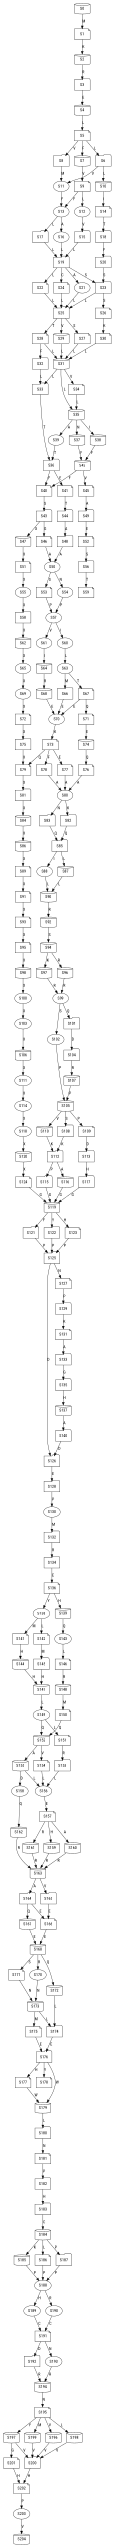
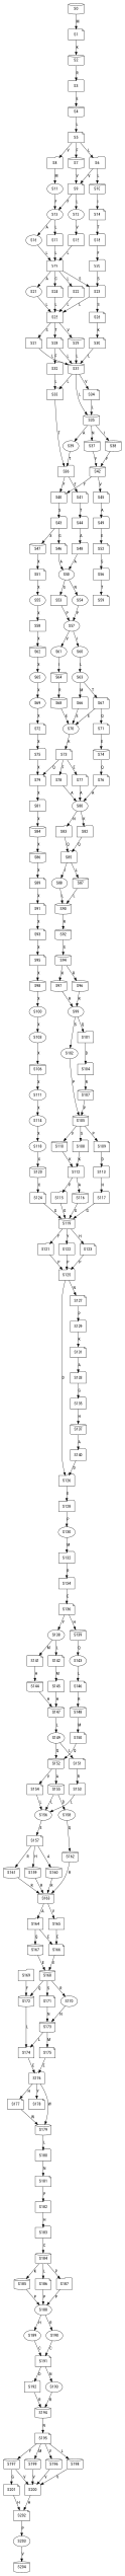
  strict digraph {
    fontname="Roboto Condensed"
    node [fontname="Roboto Condensed" shape=cylinder]
    edge [fontname="Roboto Condensed"]
    S1 [shape=note]
    S0
    S2
    S3 [shape=folder]
    S4
    S5 [shape=note]
    S6 [shape=folder]
    S7
    S8 [shape=folder]
    S9 [shape=note]
    S10
    S11 [shape=ellipse]
    S12 [shape=ellipse]
    S13 [shape=ellipse]
    S14 [shape=note]
    S15 [shape=folder]
    S16 [shape=ellipse]
    S17 [shape=folder]
    S18 [shape=folder]
    S19 [shape=folder]
    S20 [shape=folder]
    S21 [shape=ellipse]
    S22 [shape=note]
    S23 [shape=folder]
    S24 [shape=note]
    S25 [shape=folder]
    S26 [shape=note]
    S27 [shape=note]
    S28 [shape=note]
    S29
    S30 [shape=note]
    S31
    S32 [shape=folder]
    S33 [shape=folder]
    S34 [shape=note]
    S35
    S36 [shape=folder]
    S37
    S38
    S39 [shape=ellipse]
    S40 [shape=note]
    S41 [shape=note]
    S42
    S43 [shape=folder]
    S44 [shape=folder]
    S45 [shape=note]
    S46 [shape=note]
    S47
    S48 [shape=folder]
    S49 [shape=folder]
    S50 [shape=ellipse]
    S51 [shape=note]
    S52 [shape=note]
    S53 [shape=note]
    S54 [shape=ellipse]
    S55 [shape=ellipse]
    S56 [shape=folder]
    S57 [shape=ellipse]
    S58 [shape=folder]
    S59 [shape=note]
    S60 [shape=ellipse]
    S61 [shape=ellipse]
    S62
    S63 [shape=ellipse]
    S64
    S65 [shape=ellipse]
    S66 [shape=folder]
    S67 [shape=note]
    S68
    S69 [shape=ellipse]
    S70 [shape=ellipse]
    S71 [shape=note]
    S72 [shape=note]
    S73 [shape=note]
    S74
    S75 [shape=folder]
    S77 [shape=note]
    S78 [shape=folder]
    S79 [shape=note]
    S76 [shape=note]
    S80 [shape=ellipse]
    S81 [shape=folder]
    S82 [shape=folder]
    S83 [shape=folder]
    S84
    S85 [shape=folder]
    S86
    S87
    S88 [shape=ellipse]
    S89 [shape=note]
    S90
    S91 [shape=note]
    S92
    S93 [shape=note]
    S94
    S95 [shape=note]
    S96
    S97
    S98
    S99 [shape=ellipse]
    S100 [shape=ellipse]
    S101 [shape=folder]
    S102 [shape=ellipse]
    S103 [shape=ellipse]
    S104 [shape=folder]
    S105
    S106
    S107
    S108 [shape=folder]
    S109 [shape=note]
    S110
    S111 [shape=ellipse]
    S112 [shape=folder]
    S113 [shape=folder]
    S114 [shape=ellipse]
    S115 [shape=folder]
    S116
    S117 [shape=folder]
    S118 [shape=ellipse]
    S119
    S120
    S121 [shape=folder]
    S122 [shape=folder]
    S123 [shape=note]
    S124 [shape=note]
    S125 [shape=folder]
    S126 [shape=folder]
    S127 [shape=note]
    S128 [shape=folder]
    S129 [shape=folder]
    S130 [shape=ellipse]
    S131 [shape=note]
    S132 [shape=folder]
    S133 [shape=folder]
    S134 [shape=folder]
    S135 [shape=folder]
    S136 [shape=note]
    S137
    S138 [shape=ellipse]
    S139
    S140 [shape=folder]
    S141 [shape=note]
    S142 [shape=note]
    S143 [shape=ellipse]
    S144
    S145 [shape=folder]
    S146 [shape=note]
    S147
    S148
    S149 [shape=ellipse]
    S150 [shape=note]
    S151 [shape=note]
    S152
    S153 [shape=folder]
    S154 [shape=note]
    S155
    S156 [shape=ellipse]
    S158 [shape=ellipse]
    S157 [shape=note]
    S159
    S160
    S161
    S162
    S163
    S164 [shape=folder]
    S165 [shape=folder]
    S166 [shape=note]
    S167
    S168
    S170 [shape=ellipse]
    S171 [shape=note]
    S172
+   S169 [shape=folder]
    S173
    S174 [shape=folder]
    S175 [shape=note]
    S176 [shape=folder]
    S177 [shape=note]
    S178 [shape=note]
    S179
    S180 [shape=folder]
    S181 [shape=note]
    S182 [shape=folder]
    S183 [shape=folder]
    S184
    S185
    S186 [shape=note]
    S187 [shape=folder]
    S188 [shape=ellipse]
    S189 [shape=ellipse]
    S190 [shape=ellipse]
    S191 [shape=note]
    S192 [shape=folder]
    S193 [shape=ellipse]
    S194
    S195 [shape=note]
    S196
    S197
    S198
    S199
    S200 [shape=folder]
    S201 [shape=note]
    S202 [shape=note]
    S203 [shape=ellipse]
    S204
    S1 -> S2 [label=K]
    S0 -> S1 [label=M]
    S2 -> S3 [label=R]
    S3 -> S4 [label=E]
    S4 -> S5 [label=L]
    S5 -> S6 [label=L]
    S5 -> S7 [label=F]
    S5 -> S8 [label=V]
-   S6 -> S11 [label=V]
+   S6 -> S9 [label=V]
    S6 -> S10 [label=L]
    S7 -> S9 [label=V]
    S8 -> S11 [label=M]
    S9 -> S12 [label=L]
    S9 -> S13 [label=F]
    S10 -> S14 [label=I]
    S11 -> S13 [label=F]
    S12 -> S15 [label=V]
    S13 -> S16 [label=A]
    S13 -> S17 [label=L]
    S14 -> S18 [label=T]
    S15 -> S19 [label=L]
    S16 -> S19 [label=L]
    S17 -> S19 [label=L]
    S18 -> S20 [label=F]
    S19 -> S21 [label=A]
    S19 -> S22 [label=L]
    S19 -> S23 [label=S]
    S19 -> S24 [label=C]
    S20 -> S23 [label=S]
    S21 -> S25 [label=L]
    S22 -> S25 [label=L]
    S23 -> S25 [label=L]
    S23 -> S26 [label=S]
    S24 -> S25 [label=L]
    S25 -> S27 [label=S]
    S25 -> S28 [label=T]
    S25 -> S29 [label=V]
    S26 -> S30 [label=K]
    S27 -> S31 [label=L]
    S28 -> S31 [label=L]
    S28 -> S32 [label=F]
    S29 -> S31 [label=L]
    S30 -> S31 [label=L]
    S31 -> S33 [label=L]
    S31 -> S34 [label=V]
    S31 -> S35 [label=L]
    S32 -> S33 [label=L]
    S33 -> S36 [label=T]
    S34 -> S35 [label=L]
    S35 -> S37 [label=N]
    S35 -> S38 [label=I]
    S35 -> S39 [label=A]
    S36 -> S40 [label=F]
    S36 -> S41 [label=E]
    S37 -> S42 [label=F]
    S38 -> S42 [label=F]
    S39 -> S36 [label=T]
    S40 -> S43 [label=S]
    S41 -> S44 [label=T]
    S42 -> S40 [label=F]
    S42 -> S45 [label=V]
    S43 -> S46 [label=G]
    S43 -> S47 [label=X]
    S44 -> S48 [label=A]
    S45 -> S49 [label=A]
    S46 -> S50 [label=A]
    S47 -> S51 [label=X]
    S48 -> S50 [label=A]
    S49 -> S52 [label=E]
    S50 -> S53 [label=S]
    S50 -> S54 [label=N]
    S51 -> S55 [label=X]
    S52 -> S56 [label=S]
    S53 -> S57 [label=P]
    S54 -> S57 [label=P]
    S55 -> S58 [label=X]
    S56 -> S59 [label=T]
    S57 -> S60 [label=I]
    S57 -> S61 [label=V]
    S58 -> S62 [label=X]
    S60 -> S63 [label=L]
    S61 -> S64 [label=I]
    S62 -> S65 [label=X]
    S63 -> S66 [label=M]
    S63 -> S67 [label=T]
    S64 -> S68 [label=R]
    S65 -> S69 [label=X]
    S66 -> S70 [label=E]
    S67 -> S70 [label=E]
    S67 -> S71 [label=Q]
    S68 -> S70 [label=E]
    S69 -> S72 [label=X]
    S70 -> S73 [label=K]
    S71 -> S74 [label=E]
    S72 -> S75 [label=X]
    S73 -> S77 [label=E]
    S73 -> S78 [label=F]
    S73 -> S79 [label=Q]
    S74 -> S76 [label=Q]
    S75 -> S79 [label=X]
    S77 -> S80 [label=A]
    S78 -> S80 [label=A]
    S79 -> S81 [label=X]
    S76 -> S80 [label=A]
    S80 -> S82 [label=K]
    S80 -> S83 [label=N]
    S81 -> S84 [label=X]
    S82 -> S85 [label=Q]
    S83 -> S85 [label=Q]
    S84 -> S86 [label=X]
    S85 -> S87 [label=L]
    S85 -> S88 [label=I]
    S86 -> S89 [label=X]
    S87 -> S90 [label=L]
    S88 -> S90 [label=L]
    S89 -> S91 [label=X]
    S90 -> S92 [label=R]
    S91 -> S93 [label=X]
    S92 -> S94 [label=S]
    S93 -> S95 [label=X]
    S94 -> S96 [label=R]
    S94 -> S97 [label=K]
    S95 -> S98 [label=X]
    S96 -> S99 [label=R]
    S97 -> S99 [label=R]
    S98 -> S100 [label=X]
    S99 -> S101 [label=Q]
    S99 -> S102 [label=S]
    S100 -> S103 [label=X]
    S101 -> S104 [label=D]
    S102 -> S105 [label=P]
    S103 -> S106 [label=X]
    S104 -> S107 [label=R]
    S105 -> S108 [label=S]
    S105 -> S109 [label=P]
    S105 -> S110 [label=V]
    S106 -> S111 [label=X]
    S107 -> S105 [label=P]
    S108 -> S112 [label=K]
    S109 -> S113 [label=D]
    S110 -> S112 [label=K]
    S111 -> S114 [label=X]
    S112 -> S115 [label=P]
    S112 -> S116 [label=A]
    S113 -> S117 [label=H]
    S114 -> S118 [label=X]
    S115 -> S119 [label=G]
    S116 -> S119 [label=G]
    S117 -> S119 [label=G]
    S118 -> S120 [label=X]
    S119 -> S121 [label=F]
    S119 -> S122 [label=Y]
    S119 -> S123 [label=H]
    S120 -> S124 [label=X]
    S121 -> S125 [label=P]
    S122 -> S125 [label=P]
    S123 -> S125 [label=P]
    S124 -> S119 [label=G]
    S125 -> S126 [label=D]
    S125 -> S127 [label=N]
    S126 -> S128 [label=E]
    S127 -> S129 [label=P]
    S128 -> S130 [label=P]
    S129 -> S131 [label=K]
    S130 -> S132 [label=M]
    S131 -> S133 [label=A]
    S132 -> S134 [label=R]
    S133 -> S135 [label=G]
    S134 -> S136 [label=E]
    S135 -> S137 [label=H]
    S136 -> S138 [label=Y]
    S136 -> S139 [label=H]
    S137 -> S140 [label=A]
    S138 -> S141 [label=M]
    S138 -> S142 [label=L]
    S139 -> S143 [label=Q]
    S140 -> S126 [label=D]
    S141 -> S144 [label=H]
    S142 -> S145 [label=M]
    S143 -> S146 [label=L]
    S144 -> S147 [label=H]
    S145 -> S147 [label=H]
    S146 -> S148 [label=R]
    S147 -> S149 [label=L]
    S148 -> S150 [label=M]
    S149 -> S151 [label=L]
    S149 -> S152 [label=Q]
    S150 -> S152 [label=Q]
    S151 -> S153 [label=R]
    S152 -> S154 [label=V]
    S152 -> S155 [label=A]
    S153 -> S156 [label=L]
    S154 -> S156 [label=L]
    S155 -> S156 [label=L]
    S155 -> S158 [label=D]
    S156 -> S157 [label=E]
    S158 -> S162 [label=Q]
    S157 -> S159 [label=H]
    S157 -> S160 [label=A]
    S157 -> S161 [label=R]
    S159 -> S163 [label=R]
    S160 -> S163 [label=R]
    S161 -> S163 [label=R]
    S162 -> S163 [label=R]
    S163 -> S164 [label=A]
    S163 -> S165 [label=V]
    S164 -> S166 [label=E]
    S164 -> S167 [label=Q]
    S165 -> S166 [label=E]
    S166 -> S168 [label=E]
    S167 -> S168 [label=E]
    S168 -> S170 [label=R]
    S168 -> S171 [label=S]
    S168 -> S172 [label=Q]
    S170 -> S173 [label=N]
    S171 -> S173 [label=N]
    S172 -> S174 [label=L]
+   S169 -> S172 [label=F]
    S173 -> S174 [label=L]
    S173 -> S175 [label=M]
    S174 -> S176 [label=E]
    S175 -> S176 [label=E]
    S176 -> S177 [label=H]
    S176 -> S178 [label=Y]
    S176 -> S179 [label=W]
    S177 -> S179 [label=W]
    S179 -> S180 [label=L]
    S180 -> S181 [label=N]
    S181 -> S182 [label=P]
    S182 -> S183 [label=H]
    S183 -> S184 [label=C]
    S184 -> S185 [label=K]
    S184 -> S186 [label=L]
    S184 -> S187 [label=P]
    S185 -> S188 [label=P]
    S186 -> S188 [label=P]
    S187 -> S188 [label=P]
    S188 -> S189 [label=H]
    S188 -> S190 [label=R]
    S189 -> S191 [label=C]
    S190 -> S191 [label=C]
    S191 -> S192 [label=D]
    S191 -> S193 [label=N]
    S192 -> S194 [label=R]
    S193 -> S194 [label=R]
    S194 -> S195 [label=N]
    S195 -> S196 [label=V]
    S195 -> S197 [label=Y]
    S195 -> S198 [label=L]
    S195 -> S199 [label=M]
    S196 -> S200 [label=V]
    S197 -> S200 [label=V]
    S197 -> S201 [label=G]
    S198 -> S200 [label=V]
    S199 -> S200 [label=V]
    S200 -> S202 [label=H]
    S201 -> S202 [label=H]
    S202 -> S203 [label=P]
    S203 -> S204 [label=V]
  }
